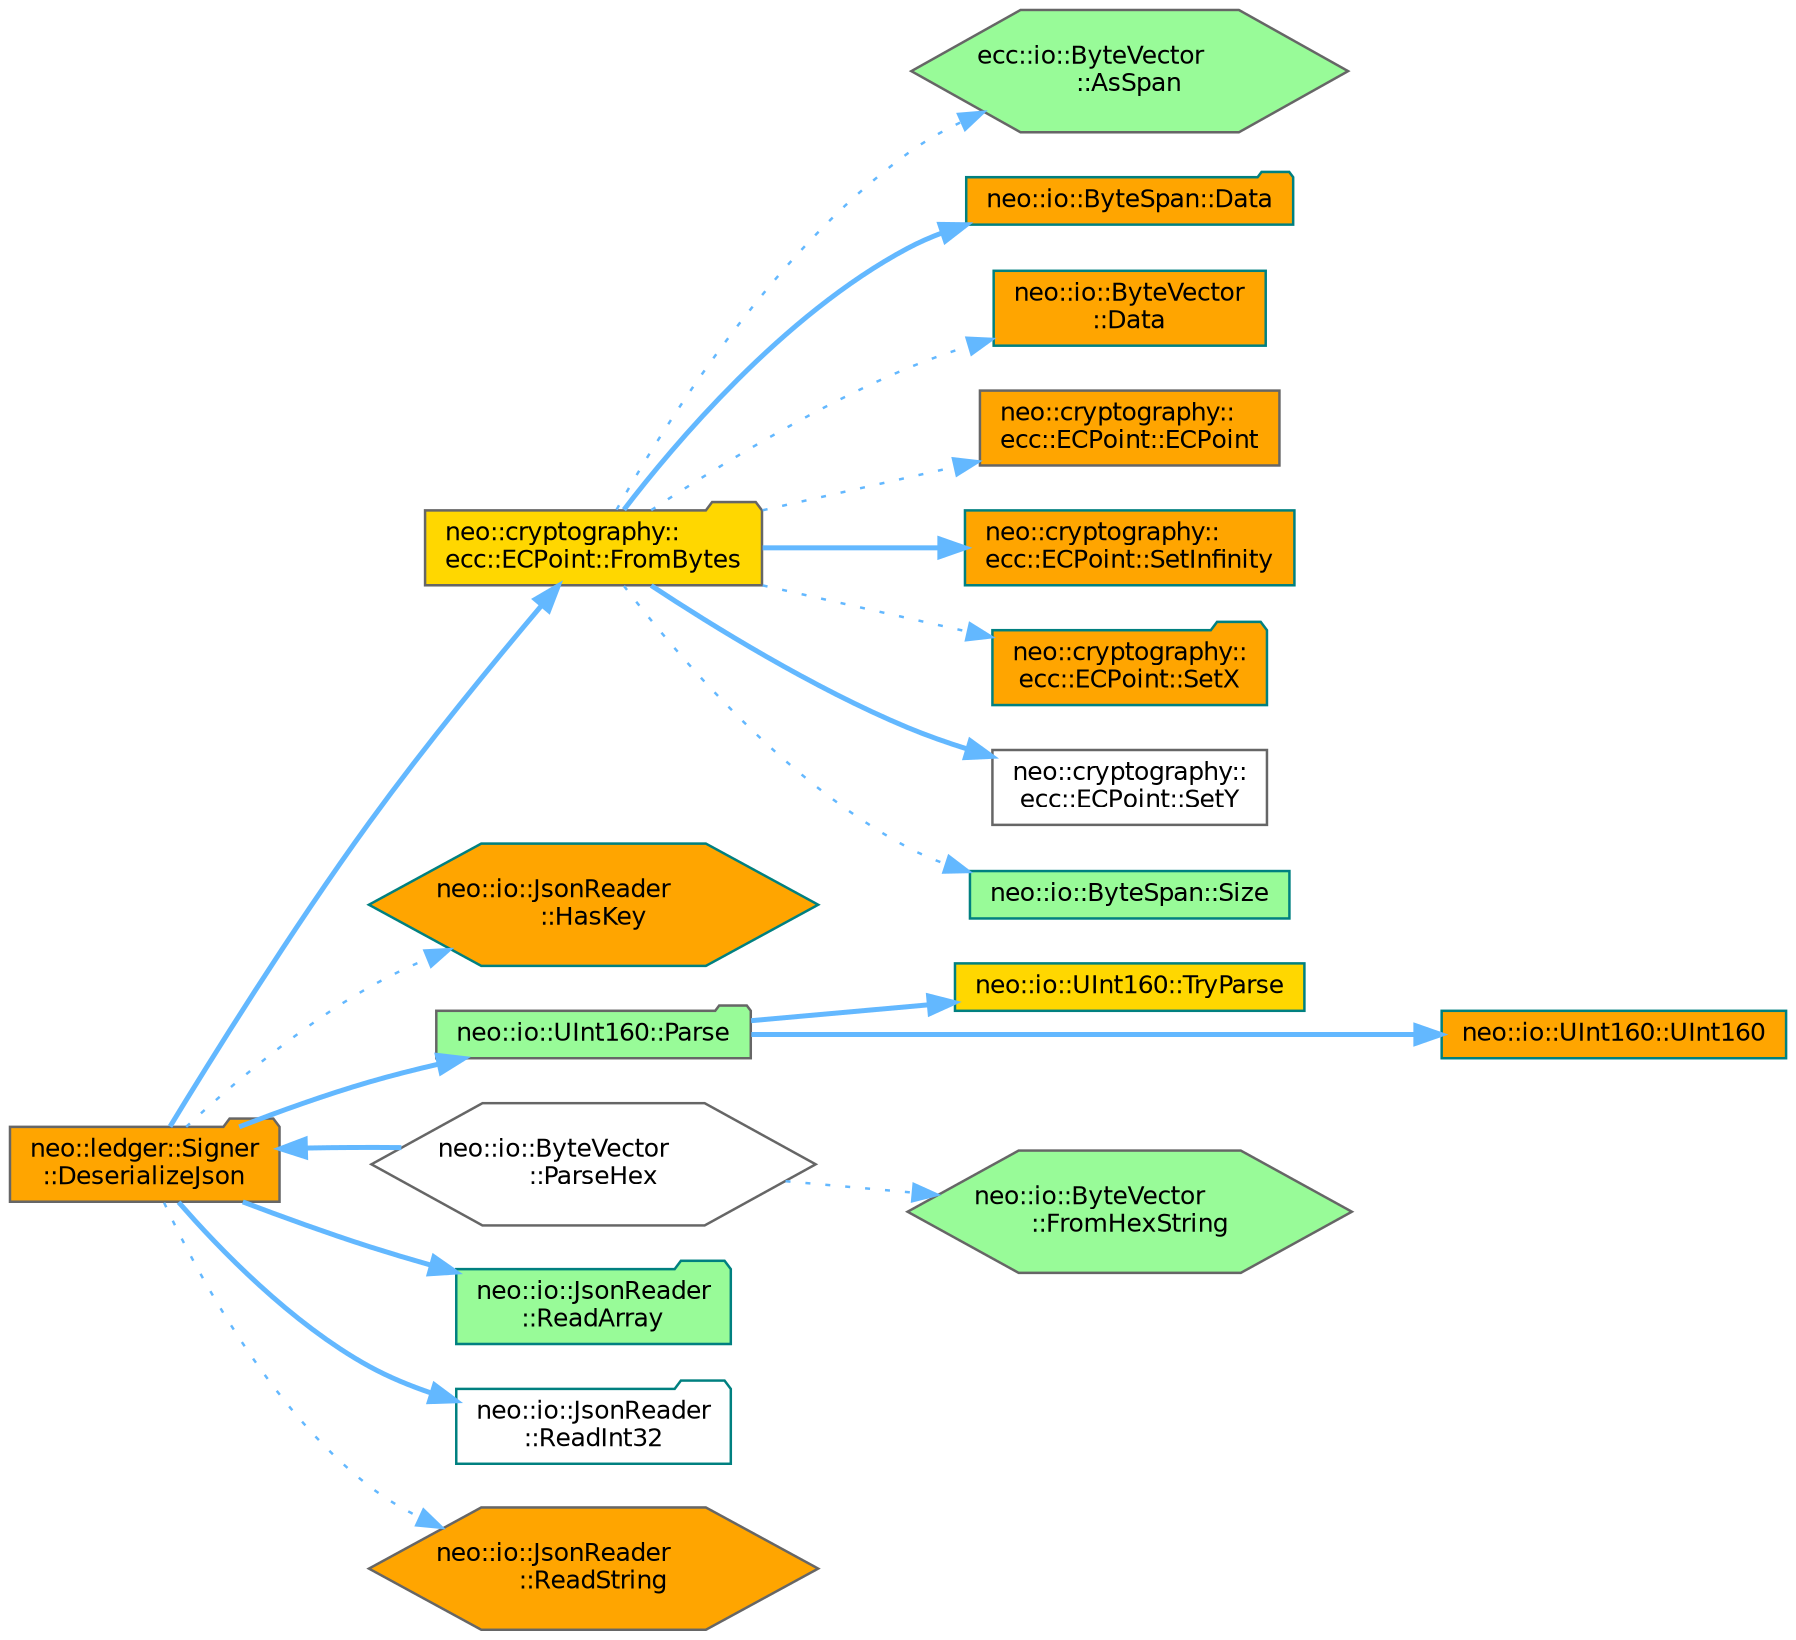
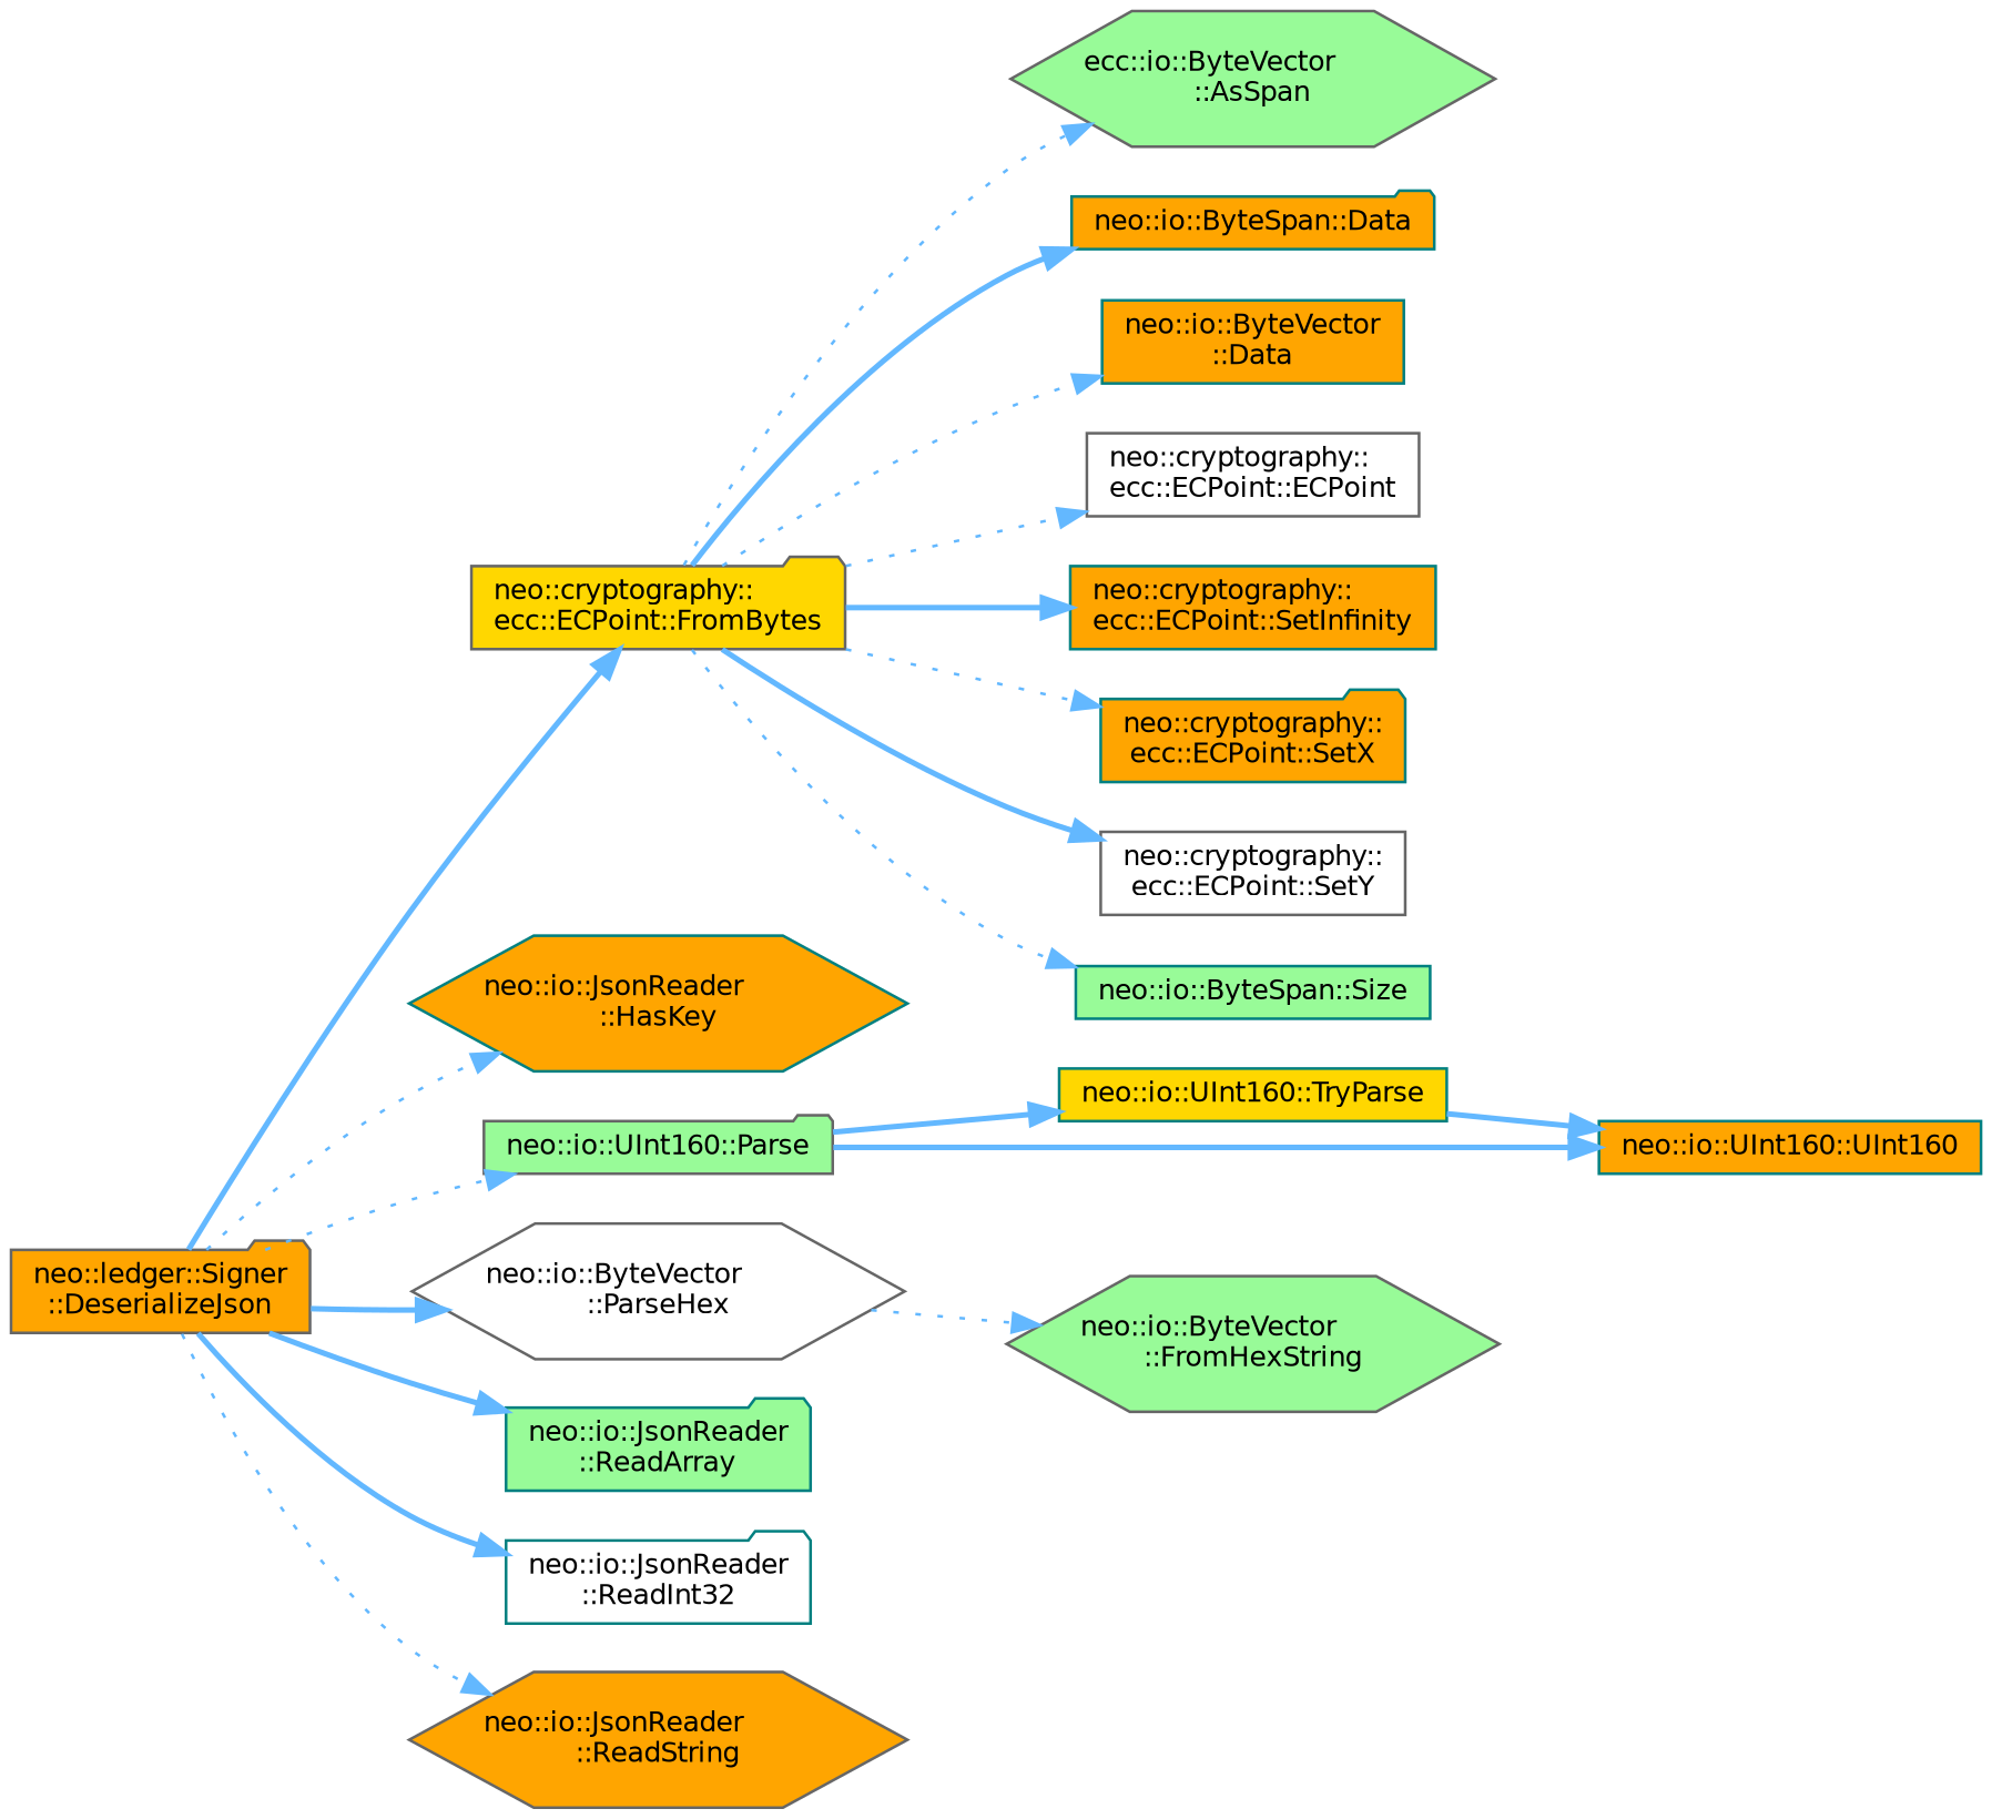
  digraph {
    rankdir=LR
    node [color=teal fillcolor=orange fontname=Helvetica fontsize=10 shape=folder style=filled]
    edge [color=steelblue1 fontname=Helvetica fontsize=10 labelfontname=Helvetica labelfontsize=10 style=bold]
    n1 [color=gray40 fontcolor=black height=0.2 label="neo::ledger::Signer\l::DeserializeJson" width=0.4]
    n2 [color=gray40 fillcolor=gold height=0.2 label="neo::cryptography::\lecc::ECPoint::FromBytes" width=0.4]
    n3 [height=0.2 label="neo::io::JsonReader\l::HasKey" shape=hexagon width=0.4]
    n4 [color=gray40 fillcolor=palegreen height=0.2 label="neo::io::UInt160::Parse" width=0.4]
    n5 [color=gray40 fillcolor=white height=0.2 label="neo::io::ByteVector\l::ParseHex" shape=hexagon width=0.4]
    n6 [fillcolor=palegreen height=0.2 label="neo::io::JsonReader\l::ReadArray" width=0.4]
    n7 [fillcolor=white height=0.2 label="neo::io::JsonReader\l::ReadInt32" width=0.4]
    n8 [color=gray40 height=0.2 label="neo::io::JsonReader\l::ReadString" shape=hexagon width=0.4]
    n9 [color=gray40 fillcolor=palegreen height=0.2 label="ecc::io::ByteVector\l::AsSpan" shape=hexagon width=0.4]
    n10 [height=0.2 label="neo::io::ByteSpan::Data" width=0.4]
    n11 [height=0.2 label="neo::io::ByteVector\l::Data" shape=box width=0.4]
-   n12 [color=gray40 height=0.2 label="neo::cryptography::\lecc::ECPoint::ECPoint" shape=box width=0.4]
+   n12 [color=gray40 fillcolor=white height=0.2 label="neo::cryptography::\lecc::ECPoint::ECPoint" shape=box width=0.4]
    n13 [height=0.2 label="neo::cryptography::\lecc::ECPoint::SetInfinity" shape=box width=0.4]
    n14 [height=0.2 label="neo::cryptography::\lecc::ECPoint::SetX" width=0.4]
    n15 [color=gray40 fillcolor=white height=0.2 label="neo::cryptography::\lecc::ECPoint::SetY" shape=box width=0.4]
    n16 [fillcolor=palegreen height=0.2 label="neo::io::ByteSpan::Size" shape=box width=0.4]
    n17 [fillcolor=gold height=0.2 label="neo::io::UInt160::TryParse" shape=box width=0.4]
    n18 [height=0.2 label="neo::io::UInt160::UInt160" shape=box width=0.4]
    n19 [color=gray40 fillcolor=palegreen height=0.2 label="neo::io::ByteVector\l::FromHexString" shape=hexagon width=0.4]
    n1 -> n2
    n1 -> n3 [style=dotted]
-   n1 -> n4
-   n5 -> n1
+   n1 -> n4 [style=dotted]
+   n1 -> n5
    n1 -> n6
    n1 -> n7
    n1 -> n8 [style=dotted]
    n2 -> n9 [style=dotted]
    n2 -> n10
    n2 -> n11 [style=dotted]
    n2 -> n12 [style=dotted]
    n2 -> n13
    n2 -> n14 [style=dotted]
    n2 -> n15
    n2 -> n16 [style=dotted]
    n4 -> n17
    n4 -> n18
    n5 -> n19 [style=dotted]
+   n17 -> n18
  }
